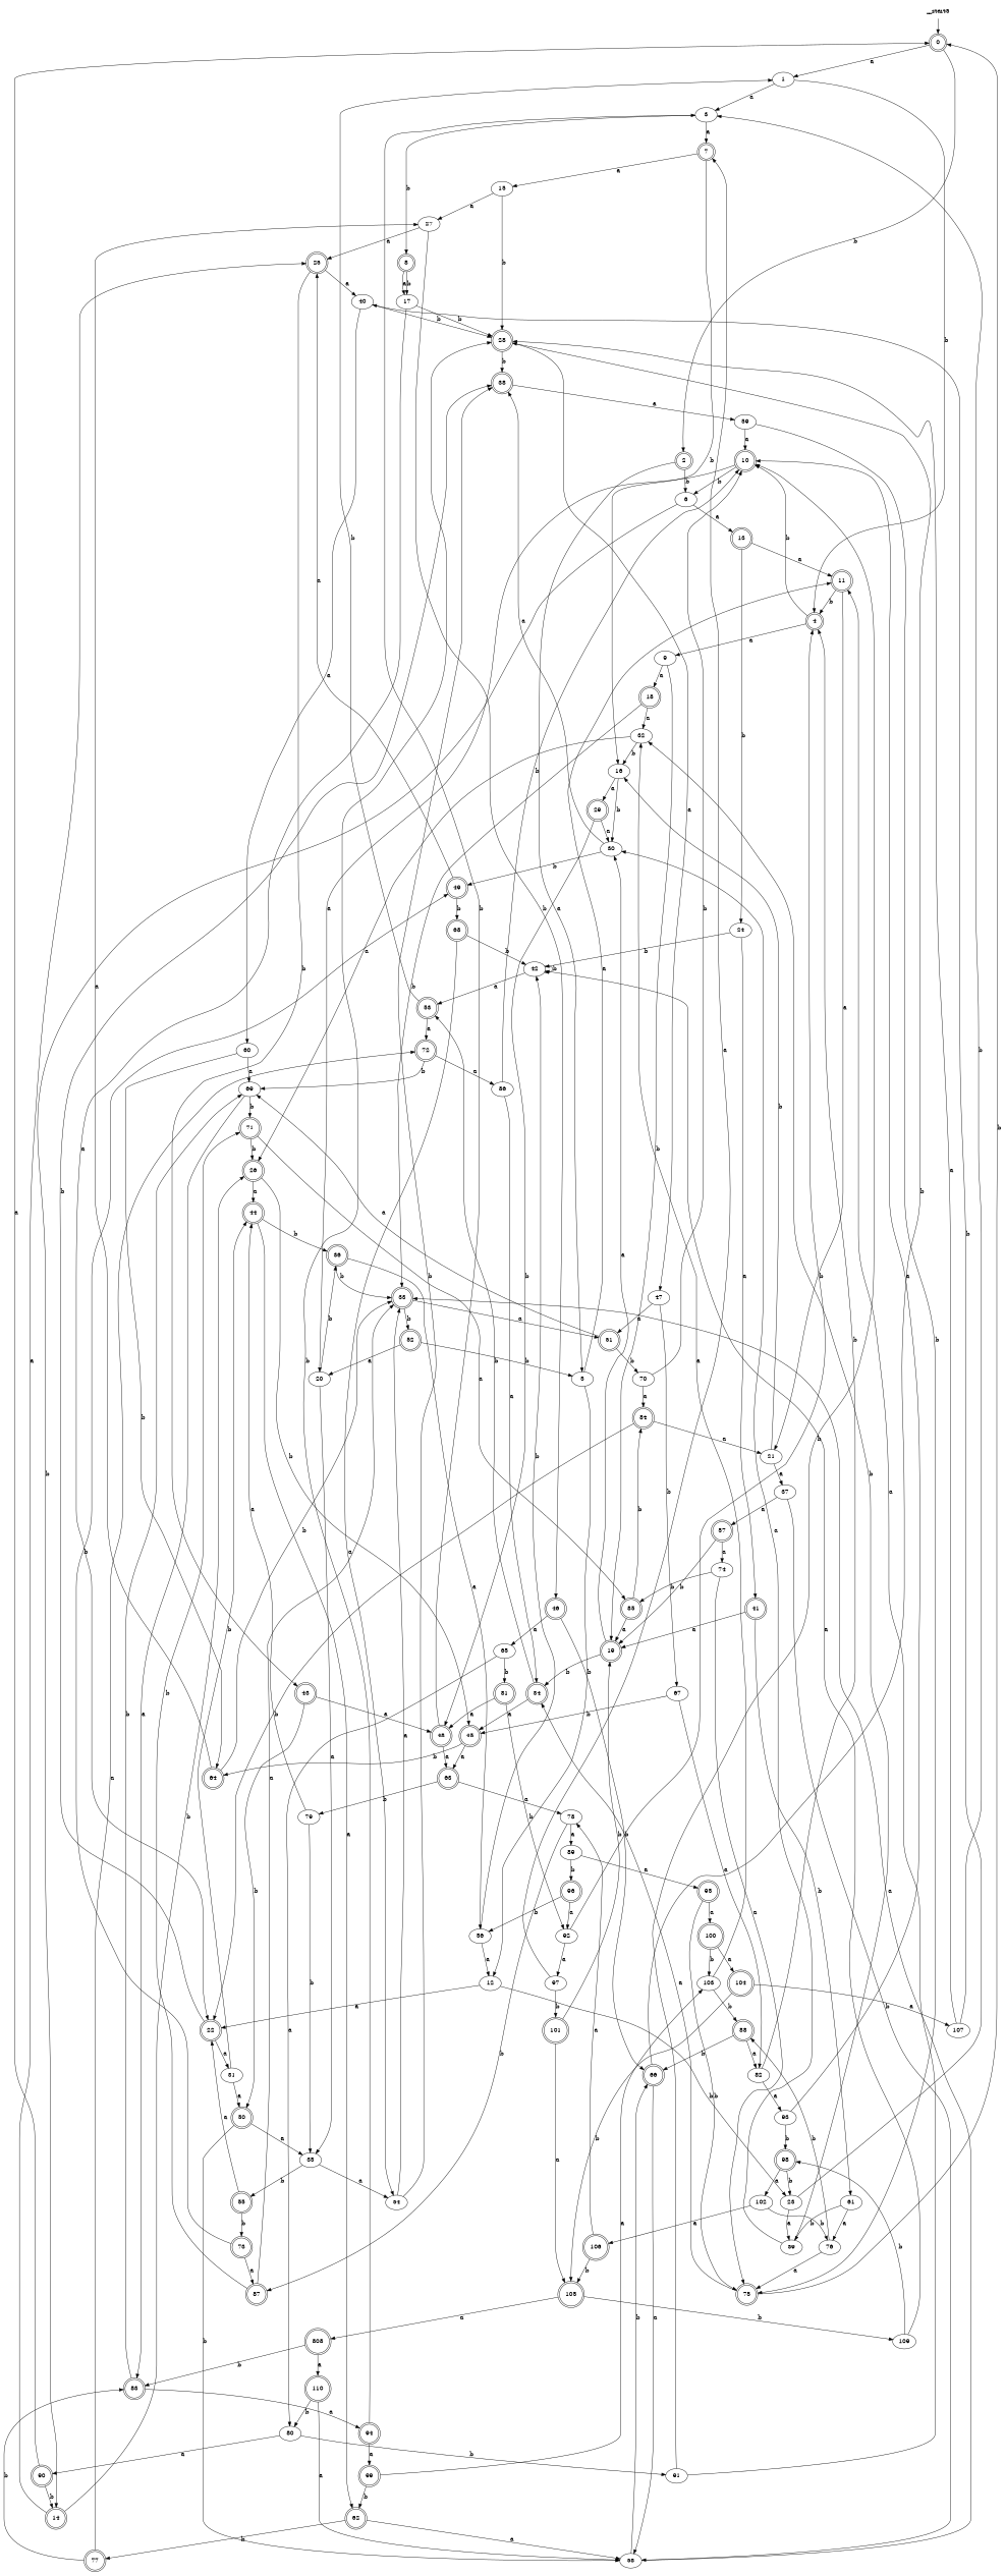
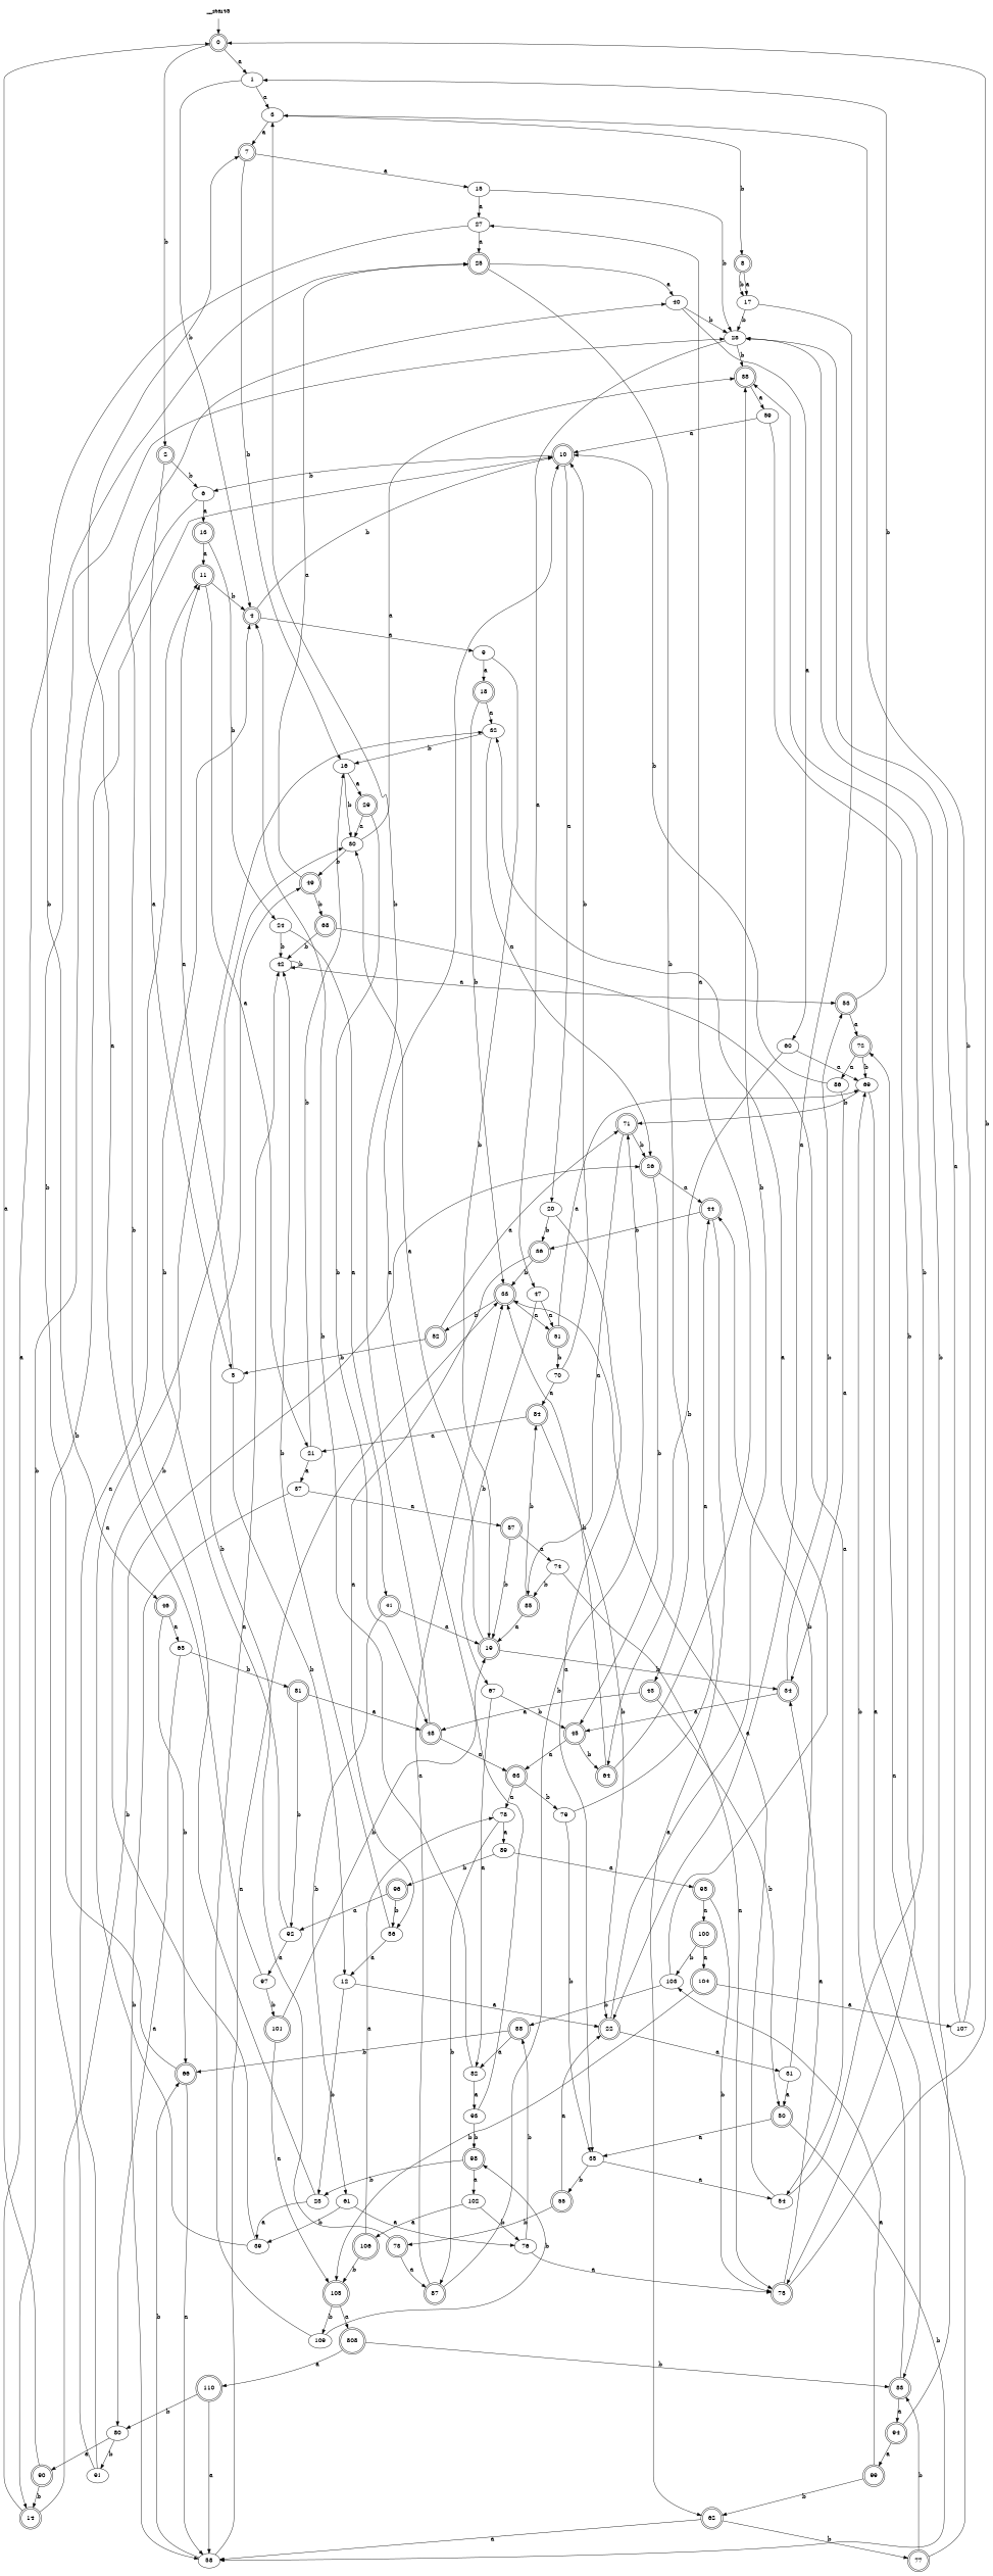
  digraph {
    node [shape=doublecircle]
    n1 [label=__start5 shape=none]
    0
    1 [shape=""]
    2
    3 [shape=""]
    4
    5 [shape=""]
    6 [shape=""]
    7
    8
    9 [shape=""]
    10
    11
    12 [shape=""]
    13
    14
    15 [shape=""]
    16 [shape=""]
    17 [shape=""]
    18
    19
    20 [shape=""]
    21 [shape=""]
    22
    23 [shape=""]
    24 [shape=""]
    25
    26
    27 [shape=""]
-   28
+   28 [shape=""]
    29
    30 [shape=""]
    32 [shape=""]
    33
    34
    35 [shape=""]
    36
    37 [shape=""]
    31 [shape=""]
    38
    39 [shape=""]
    40 [shape=""]
    41
    42 [shape=""]
    43
    44
    45
    46
    47 [shape=""]
    48
    49
    50
    51
    52
    53
    54 [shape=""]
    55
    56 [shape=""]
    57
    58 [shape=""]
    59 [shape=""]
    60 [shape=""]
    61 [shape=""]
    62
    63
    64
    65 [shape=""]
    66
    67 [shape=""]
    68
    69 [shape=""]
    70 [shape=""]
    71
    72
    73
    74 [shape=""]
    75
    76 [shape=""]
    77
    78 [shape=""]
    79 [shape=""]
    80 [shape=""]
    81
    82 [shape=""]
    83
    84
    85
    86 [shape=""]
    87
    88
    89 [shape=""]
    90
    91 [shape=""]
    92 [shape=""]
    93 [shape=""]
    94
    95
    96
    97 [shape=""]
    98
    99
    100
    101
    102 [shape=""]
    103 [shape=""]
    104
    105
    106
    107 [shape=""]
    n110 [label=808]
    109 [shape=""]
    110
    n1 -> 0
    0 -> 1 [label=a]
    0 -> 2 [label=b]
    1 -> 3 [label=a]
    1 -> 4 [label=b]
    2 -> 5 [label=a]
    2 -> 6 [label=b]
    3 -> 7 [label=a]
    3 -> 8 [label=b]
    4 -> 9 [label=a]
    4 -> 10 [label=b]
    5 -> 11 [label=a]
    5 -> 12 [label=b]
    6 -> 13 [label=a]
    6 -> 14 [label=b]
    7 -> 15 [label=a]
    7 -> 16 [label=b]
    8 -> 17 [label=a]
    8 -> 17 [label=b]
    9 -> 18 [label=a]
    9 -> 19 [label=b]
    10 -> 6 [label=b]
    10 -> 20 [label=a]
    11 -> 4 [label=b]
    11 -> 21 [label=a]
    12 -> 22 [label=a]
    12 -> 23 [label=b]
    13 -> 11 [label=a]
    13 -> 24 [label=b]
    14 -> 25 [label=a]
    14 -> 26 [label=b]
    15 -> 27 [label=a]
    15 -> 28 [label=b]
    16 -> 29 [label=a]
    16 -> 30 [label=b]
    17 -> 22 [label=a]
    17 -> 28 [label=b]
    18 -> 32 [label=a]
    18 -> 33 [label=b]
    19 -> 30 [label=a]
    19 -> 34 [label=b]
    20 -> 35 [label=a]
    20 -> 36 [label=b]
    21 -> 16 [label=b]
    21 -> 37 [label=a]
    22 -> 31 [label=a]
    22 -> 38 [label=b]
    23 -> 39 [label=a]
    23 -> 40 [label=b]
    24 -> 41 [label=a]
    24 -> 42 [label=b]
    25 -> 40 [label=a]
    25 -> 43 [label=b]
    26 -> 44 [label=a]
    26 -> 45 [label=b]
    27 -> 25 [label=a]
    27 -> 46 [label=b]
    28 -> 38 [label=b]
    28 -> 47 [label=a]
    29 -> 30 [label=a]
    29 -> 48 [label=b]
    30 -> 38 [label=a]
    30 -> 49 [label=b]
    32 -> 16 [label=b]
    32 -> 26 [label=a]
    33 -> 51 [label=a]
    33 -> 52 [label=b]
    34 -> 45 [label=a]
    34 -> 53 [label=b]
    35 -> 54 [label=a]
    35 -> 55 [label=b]
    36 -> 33 [label=b]
    36 -> 56 [label=a]
    37 -> 57 [label=a]
    37 -> 58 [label=b]
    31 -> 44 [label=b]
    31 -> 50 [label=a]
    38 -> 59 [label=a]
    39 -> 30 [label=a]
    39 -> 32 [label=b]
    40 -> 28 [label=b]
    40 -> 60 [label=a]
    41 -> 19 [label=a]
    41 -> 61 [label=b]
    42 -> 42 [label=b]
    42 -> 53 [label=a]
    43 -> 48 [label=a]
    43 -> 50 [label=b]
    44 -> 36 [label=b]
    44 -> 62 [label=a]
    45 -> 63 [label=a]
    45 -> 64 [label=b]
    46 -> 65 [label=a]
    46 -> 66 [label=b]
    47 -> 51 [label=a]
    47 -> 67 [label=b]
    48 -> 3 [label=b]
    48 -> 63 [label=a]
    49 -> 25 [label=a]
    49 -> 68 [label=b]
    50 -> 35 [label=a]
    50 -> 58 [label=b]
    51 -> 69 [label=a]
    51 -> 70 [label=b]
    52 -> 5 [label=b]
-   52 -> 20 [label=a]
+   52 -> 71 [label=a]
    53 -> 1 [label=b]
    53 -> 72 [label=a]
    54 -> 33 [label=a]
    54 -> 38 [label=b]
    55 -> 22 [label=a]
    55 -> 73 [label=b]
    56 -> 12 [label=a]
    56 -> 42 [label=b]
    57 -> 19 [label=b]
    57 -> 74 [label=a]
    58 -> 33 [label=a]
    58 -> 66 [label=b]
    59 -> 10 [label=a]
    59 -> 75 [label=b]
    60 -> 64 [label=b]
    60 -> 69 [label=a]
    61 -> 39 [label=b]
    61 -> 76 [label=a]
    62 -> 58 [label=a]
    62 -> 77 [label=b]
    63 -> 78 [label=a]
    63 -> 79 [label=b]
    64 -> 27 [label=a]
    64 -> 33 [label=b]
    65 -> 80 [label=a]
    65 -> 81 [label=b]
    66 -> 28 [label=b]
    66 -> 58 [label=a]
    67 -> 45 [label=b]
    67 -> 82 [label=a]
    68 -> 42 [label=b]
    68 -> 54 [label=a]
    69 -> 71 [label=b]
    69 -> 83 [label=a]
    70 -> 10 [label=b]
    70 -> 84 [label=a]
    71 -> 26 [label=b]
    71 -> 85 [label=a]
    72 -> 69 [label=b]
    72 -> 86 [label=a]
    73 -> 49 [label=b]
    73 -> 87 [label=a]
    74 -> 75 [label=a]
    74 -> 85 [label=b]
    75 -> 0 [label=b]
    75 -> 34 [label=a]
    76 -> 75 [label=a]
    76 -> 88 [label=b]
    77 -> 72 [label=a]
    77 -> 83 [label=b]
    78 -> 87 [label=b]
    78 -> 89 [label=a]
    79 -> 35 [label=b]
    79 -> 44 [label=a]
    80 -> 90 [label=a]
    80 -> 91 [label=b]
    81 -> 48 [label=a]
    81 -> 92 [label=b]
    82 -> 4 [label=b]
    82 -> 93 [label=a]
    83 -> 69 [label=b]
    83 -> 94 [label=a]
    84 -> 21 [label=a]
    84 -> 22 [label=b]
    85 -> 19 [label=a]
    85 -> 84 [label=b]
    86 -> 10 [label=b]
    86 -> 34 [label=a]
    87 -> 33 [label=a]
    87 -> 71 [label=b]
    88 -> 66 [label=b]
    88 -> 82 [label=a]
    89 -> 95 [label=a]
    89 -> 96 [label=b]
    90 -> 0 [label=a]
    90 -> 14 [label=b]
    91 -> 10 [label=b]
    91 -> 11 [label=a]
    92 -> 4 [label=b]
    92 -> 97 [label=a]
    93 -> 10 [label=a]
    93 -> 98 [label=b]
    94 -> 28 [label=b]
    94 -> 99 [label=a]
    95 -> 75 [label=b]
    95 -> 100 [label=a]
    96 -> 56 [label=b]
    96 -> 92 [label=a]
    97 -> 7 [label=a]
    97 -> 101 [label=b]
    98 -> 23 [label=b]
    98 -> 102 [label=a]
    99 -> 62 [label=b]
    99 -> 103 [label=a]
    100 -> 103 [label=b]
    100 -> 104 [label=a]
    101 -> 19 [label=b]
    101 -> 105 [label=a]
    102 -> 76 [label=b]
    102 -> 106 [label=a]
    103 -> 32 [label=a]
    103 -> 88 [label=b]
    104 -> 105 [label=b]
    104 -> 107 [label=a]
    105 -> n110 [label=a]
    105 -> 109 [label=b]
    106 -> 78 [label=a]
    106 -> 105 [label=b]
    107 -> 3 [label=b]
    107 -> 28 [label=a]
    n110 -> 83 [label=b]
    n110 -> 110 [label=a]
    109 -> 42 [label=a]
    109 -> 98 [label=b]
    110 -> 58 [label=a]
    110 -> 80 [label=b]
  }
